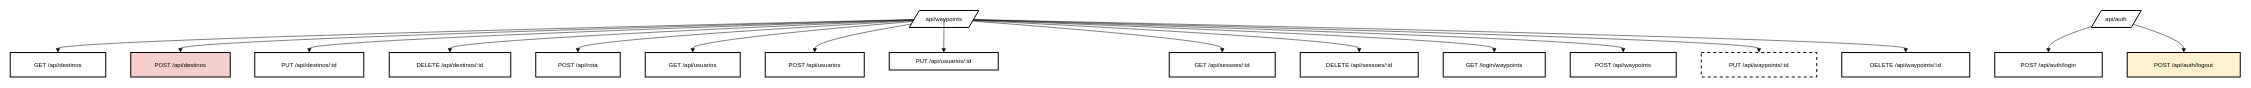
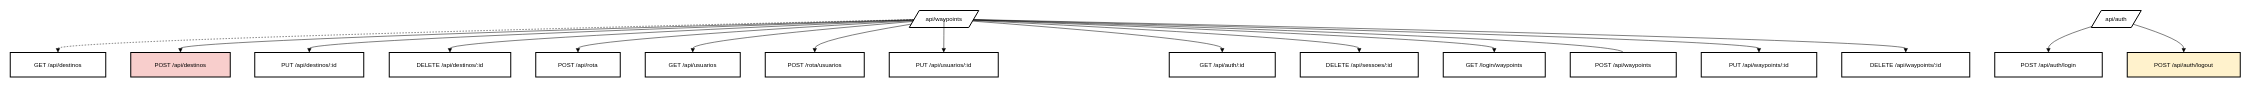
  <mxCell id="0" />
  <mxCell id="1" parent="0" />
  <mxCell id="2" value="api/waypoints" style="shape=parallelogram;perimeter=parallelogramPerimeter;fixedSize=1;strokeWidth=2;whiteSpace=wrap;" vertex="1" parent="1"><mxGeometry x="1818" y="20" width="139" height="34" as="geometry" /></mxCell>
  <mxCell id="3" value="GET /api/destinos" style="whiteSpace=wrap;strokeWidth=2;" vertex="1" parent="1"><mxGeometry x="20" y="104" width="191" height="49" as="geometry" /></mxCell>
  <mxCell id="4" value="POST /api/destinos" style="whiteSpace=wrap;strokeWidth=2;fillColor=#f8cecc;" vertex="1" parent="1"><mxGeometry x="261" y="104" width="199" height="49" as="geometry" /></mxCell>
  <mxCell id="5" value="PUT /api/destinos/:id" style="whiteSpace=wrap;strokeWidth=2;" vertex="1" parent="1"><mxGeometry x="509" y="104" width="218" height="49" as="geometry" /></mxCell>
  <mxCell id="6" value="DELETE /api/destinos/:id" style="whiteSpace=wrap;strokeWidth=2;" vertex="1" parent="1"><mxGeometry x="778" y="104" width="243" height="49" as="geometry" /></mxCell>
  <mxCell id="7" value="POST /api/rota" style="whiteSpace=wrap;strokeWidth=2;" vertex="1" parent="1"><mxGeometry x="1071" y="104" width="169" height="49" as="geometry" /></mxCell>
  <mxCell id="8" value="api/auth" style="shape=parallelogram;perimeter=parallelogramPerimeter;fixedSize=1;strokeWidth=2;whiteSpace=wrap;" vertex="1" parent="1"><mxGeometry x="4182" y="20" width="100" height="34" as="geometry" /></mxCell>
  <mxCell id="9" value="POST /api/auth/login" style="whiteSpace=wrap;strokeWidth=2;" vertex="1" parent="1"><mxGeometry x="3989" y="104" width="215" height="49" as="geometry" /></mxCell>
  <mxCell id="10" value="POST /api/auth/logout" style="whiteSpace=wrap;strokeWidth=2;fillColor=#fff2cc;" vertex="1" parent="1"><mxGeometry x="4254" y="104" width="226" height="49" as="geometry" /></mxCell>
  <mxCell id="11" value="GET /api/usuarios" style="whiteSpace=wrap;strokeWidth=2;" vertex="1" parent="1"><mxGeometry x="1290" y="104" width="190" height="49" as="geometry" /></mxCell>
- <mxCell id="12" value="POST /api/usuarios" style="whiteSpace=wrap;strokeWidth=2;" vertex="1" parent="1"><mxGeometry x="1530" y="104" width="198" height="49" as="geometry" /></mxCell>
- <mxCell id="13" value="PUT /api/usuarios/:id" style="whiteSpace=wrap;strokeWidth=2;" vertex="1" parent="1"><mxGeometry x="1778" y="104" width="218" height="35" as="geometry" /></mxCell>
- <mxCell id="14" value="GET /api/sessoes/:id" style="whiteSpace=wrap;strokeWidth=2;" vertex="1" parent="1"><mxGeometry x="2338" y="104" width="212" height="49" as="geometry" /></mxCell>
+ <mxCell id="12" value="POST /rota/usuarios" style="whiteSpace=wrap;strokeWidth=2;" vertex="1" parent="1"><mxGeometry x="1530" y="104" width="198" height="49" as="geometry" /></mxCell>
+ <mxCell id="13" value="PUT /api/usuarios/:id" style="whiteSpace=wrap;strokeWidth=2;" vertex="1" parent="1"><mxGeometry x="1778" y="104" width="218" height="49" as="geometry" /></mxCell>
+ <mxCell id="14" value="GET /api/auth/:id" style="whiteSpace=wrap;strokeWidth=2;" vertex="1" parent="1"><mxGeometry x="2338" y="104" width="212" height="49" as="geometry" /></mxCell>
  <mxCell id="15" value="DELETE /api/sessoes/:id" style="whiteSpace=wrap;strokeWidth=2;" vertex="1" parent="1"><mxGeometry x="2600" y="104" width="236" height="49" as="geometry" /></mxCell>
  <mxCell id="16" value="GET /login/waypoints" style="whiteSpace=wrap;strokeWidth=2;" vertex="1" parent="1"><mxGeometry x="2886" y="104" width="204" height="49" as="geometry" /></mxCell>
  <mxCell id="17" value="POST /api/waypoints" style="whiteSpace=wrap;strokeWidth=2;" vertex="1" parent="1"><mxGeometry x="3140" y="104" width="212" height="49" as="geometry" /></mxCell>
- <mxCell id="18" value="PUT /api/waypoints/:id" style="whiteSpace=wrap;strokeWidth=2;dashed=1;" vertex="1" parent="1"><mxGeometry x="3402" y="104" width="231" height="49" as="geometry" /></mxCell>
+ <mxCell id="18" value="PUT /api/waypoints/:id" style="whiteSpace=wrap;strokeWidth=2;" vertex="1" parent="1"><mxGeometry x="3402" y="104" width="231" height="49" as="geometry" /></mxCell>
  <mxCell id="19" value="DELETE /api/waypoints/:id" style="whiteSpace=wrap;strokeWidth=2;" vertex="1" parent="1"><mxGeometry x="3683" y="104" width="256" height="49" as="geometry" /></mxCell>
- <mxCell id="20" value="" style="curved=1;startArrow=none;endArrow=block;exitX=0;exitY=0.54;entryX=0.5;entryY=-0.01;rounded=0;" edge="1" parent="1" source="2" target="3"><mxGeometry relative="1" as="geometry"><Array as="points"><mxPoint x="115" y="79" /></Array></mxGeometry></mxCell>
+ <mxCell id="20" value="" style="curved=1;startArrow=none;endArrow=block;exitX=0;exitY=0.54;entryX=0.5;entryY=-0.01;rounded=0;dashed=1;" edge="1" parent="1" source="2" target="3"><mxGeometry relative="1" as="geometry"><Array as="points"><mxPoint x="115" y="79" /></Array></mxGeometry></mxCell>
  <mxCell id="21" value="" style="curved=1;startArrow=none;endArrow=block;exitX=0;exitY=0.55;entryX=0.5;entryY=-0.01;rounded=0;" edge="1" parent="1" source="2" target="4"><mxGeometry relative="1" as="geometry"><Array as="points"><mxPoint x="360" y="79" /></Array></mxGeometry></mxCell>
  <mxCell id="22" value="" style="curved=1;startArrow=none;endArrow=block;exitX=0;exitY=0.56;entryX=0.5;entryY=-0.01;rounded=0;" edge="1" parent="1" source="2" target="5"><mxGeometry relative="1" as="geometry"><Array as="points"><mxPoint x="619" y="79" /></Array></mxGeometry></mxCell>
  <mxCell id="23" value="" style="curved=1;startArrow=none;endArrow=block;exitX=0;exitY=0.58;entryX=0.5;entryY=-0.01;rounded=0;" edge="1" parent="1" source="2" target="6"><mxGeometry relative="1" as="geometry"><Array as="points"><mxPoint x="899" y="79" /></Array></mxGeometry></mxCell>
  <mxCell id="24" value="" style="curved=1;startArrow=none;endArrow=block;exitX=0;exitY=0.61;entryX=0.5;entryY=-0.01;rounded=0;" edge="1" parent="1" source="2" target="7"><mxGeometry relative="1" as="geometry"><Array as="points"><mxPoint x="1155" y="79" /></Array></mxGeometry></mxCell>
  <mxCell id="25" value="" style="curved=1;startArrow=none;endArrow=block;exitX=0;exitY=0.95;entryX=0.5;entryY=-0.01;rounded=0;" edge="1" parent="1" source="8" target="9"><mxGeometry relative="1" as="geometry"><Array as="points"><mxPoint x="4096" y="79" /></Array></mxGeometry></mxCell>
  <mxCell id="26" value="" style="curved=1;startArrow=none;endArrow=block;exitX=1;exitY=0.95;entryX=0.5;entryY=-0.01;rounded=0;" edge="1" parent="1" source="8" target="10"><mxGeometry relative="1" as="geometry"><Array as="points"><mxPoint x="4367" y="79" /></Array></mxGeometry></mxCell>
  <mxCell id="27" value="" style="curved=1;startArrow=none;endArrow=block;exitX=0;exitY=0.66;entryX=0.5;entryY=-0.01;rounded=0;" edge="1" parent="1" source="2" target="11"><mxGeometry relative="1" as="geometry"><Array as="points"><mxPoint x="1385" y="79" /></Array></mxGeometry></mxCell>
  <mxCell id="28" value="" style="curved=1;startArrow=none;endArrow=block;exitX=0;exitY=0.82;entryX=0.5;entryY=-0.01;rounded=0;" edge="1" parent="1" source="2" target="12"><mxGeometry relative="1" as="geometry"><Array as="points"><mxPoint x="1629" y="79" /></Array></mxGeometry></mxCell>
  <mxCell id="29" value="" style="curved=1;startArrow=none;endArrow=block;exitX=0.5;exitY=0.99;entryX=0.5;entryY=-0.01;rounded=0;" edge="1" parent="1" source="2" target="13"><mxGeometry relative="1" as="geometry"><Array as="points" /></mxGeometry></mxCell>
  <mxCell id="30" value="" style="curved=1;startArrow=none;endArrow=block;exitX=1;exitY=0.65;entryX=0.5;entryY=-0.01;rounded=0;" edge="1" parent="1" source="2" target="14"><mxGeometry relative="1" as="geometry"><Array as="points"><mxPoint x="2444" y="79" /></Array></mxGeometry></mxCell>
  <mxCell id="31" value="" style="curved=1;startArrow=none;endArrow=block;exitX=1;exitY=0.6;entryX=0.5;entryY=-0.01;rounded=0;" edge="1" parent="1" source="2" target="15"><mxGeometry relative="1" as="geometry"><Array as="points"><mxPoint x="2718" y="79" /></Array></mxGeometry></mxCell>
  <mxCell id="32" value="" style="curved=1;startArrow=none;endArrow=block;exitX=1;exitY=0.57;entryX=0.5;entryY=-0.01;rounded=0;" edge="1" parent="1" source="2" target="16"><mxGeometry relative="1" as="geometry"><Array as="points"><mxPoint x="2988" y="79" /></Array></mxGeometry></mxCell>
- <mxCell id="33" value="" style="curved=1;startArrow=none;endArrow=block;exitX=1;exitY=0.56;entryX=0.5;entryY=-0.01;rounded=0;" edge="1" parent="1" source="2" target="17"><mxGeometry relative="1" as="geometry"><Array as="points"><mxPoint x="3246" y="79" /></Array></mxGeometry></mxCell>
+ <mxCell id="33" value="" style="curved=1;startArrow=none;endArrow=none;exitX=1;exitY=0.56;entryX=0.5;entryY=-0.01;rounded=0;" edge="1" parent="1" source="2" target="17"><mxGeometry relative="1" as="geometry"><Array as="points"><mxPoint x="3246" y="79" /></Array></mxGeometry></mxCell>
  <mxCell id="34" value="" style="curved=1;startArrow=none;endArrow=block;exitX=1;exitY=0.55;entryX=0.5;entryY=-0.01;rounded=0;" edge="1" parent="1" source="2" target="18"><mxGeometry relative="1" as="geometry"><Array as="points"><mxPoint x="3517" y="79" /></Array></mxGeometry></mxCell>
  <mxCell id="35" value="" style="curved=1;startArrow=none;endArrow=block;exitX=1;exitY=0.54;entryX=0.5;entryY=-0.01;rounded=0;" edge="1" parent="1" source="2" target="19"><mxGeometry relative="1" as="geometry"><Array as="points"><mxPoint x="3811" y="79" /></Array></mxGeometry></mxCell>
